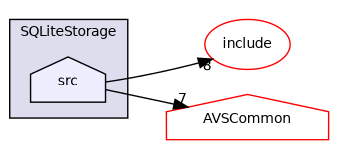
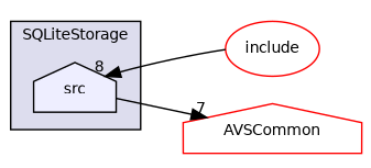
  digraph {
    compound=true
    rankdir=LR
    node [fillcolor=white fontname=Helvetica fontsize=10 shape=house style=filled color=red]
    edge [labeldistance=1.5 labelfontname=Helvetica labelfontsize=10]
    n1 [fillcolor="#eeeeff" label=src pencolor=black color=""]
    n2 [label=include shape=ellipse]
    n3 [label=AVSCommon]
    subgraph cluster_1 {
      bgcolor="#ddddee"
      fontname=Helvetica
      fontsize=10
      label=SQLiteStorage
      pencolor=black
      n1
    }
-   n1 -> n2 [headlabel=8]
+   n2 -> n1 [headlabel=8]
    n1 -> n3 [headlabel=7]
  }
